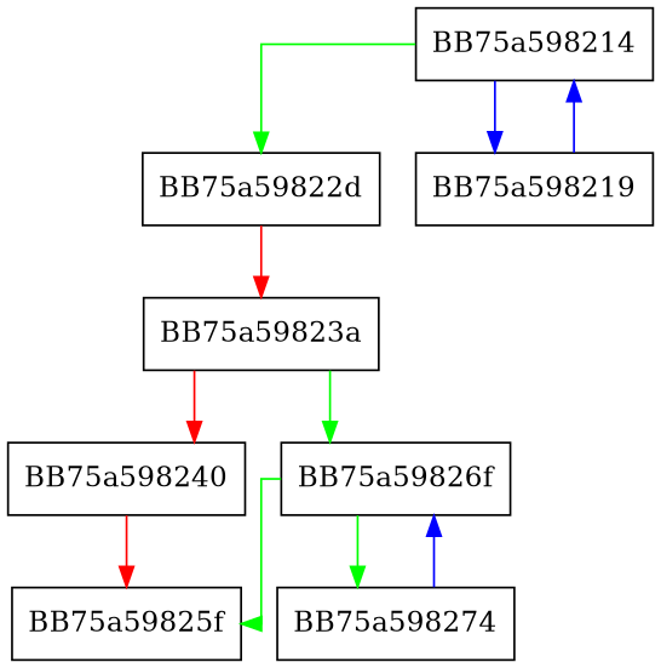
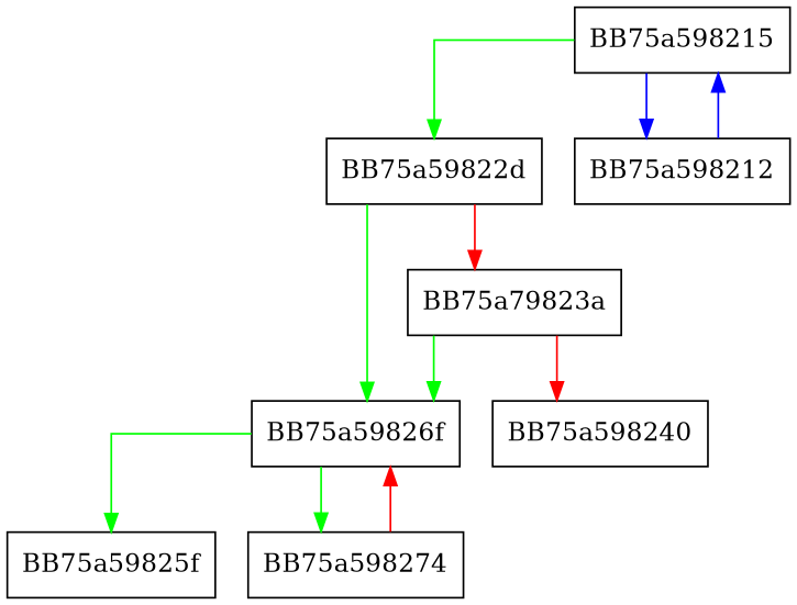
  digraph {
    splines=ortho
    node [shape=box]
    edge [color=green]
-   BB75a598214
+   BB75a598214 [label=BB75a598215]
    BB75a59822d
-   BB75a598219
+   BB75a598219 [label=BB75a598212]
    BB75a59826f
-   BB75a59823a
+   BB75a59823a [label=BB75a79823a]
    BB75a59825f
    BB75a598274
    BB75a598240
    BB75a598214 -> BB75a59822d
    BB75a598214 -> BB75a598219 [color=blue]
+   BB75a59822d -> BB75a59826f
    BB75a59822d -> BB75a59823a [color=red]
    BB75a598219 -> BB75a598214 [color=blue]
    BB75a59826f -> BB75a59825f
    BB75a59826f -> BB75a598274
    BB75a59823a -> BB75a59826f
    BB75a59823a -> BB75a598240 [color=red]
-   BB75a598274 -> BB75a59826f [color=blue]
-   BB75a598240 -> BB75a59825f [color=red]
+   BB75a598274 -> BB75a59826f [color=red]
  }
